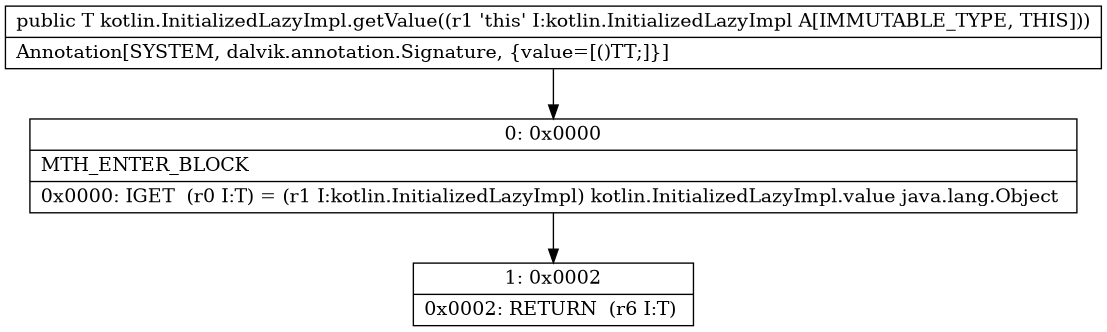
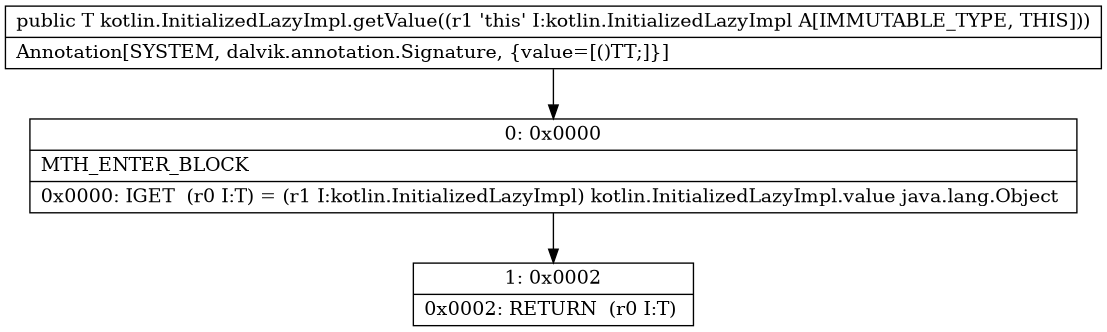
  digraph {
    node [shape=record]
    n1 [label="{0\:\ 0x0000|MTH_ENTER_BLOCK\l|0x0000: IGET  (r0 I:T) = (r1 I:kotlin.InitializedLazyImpl) kotlin.InitializedLazyImpl.value java.lang.Object \l}"]
-   n2 [label="{1\:\ 0x0002|0x0002: RETURN  (r6 I:T) \l}"]
+   n2 [label="{1\:\ 0x0002|0x0002: RETURN  (r0 I:T) \l}"]
    n3 [label="{public T kotlin.InitializedLazyImpl.getValue((r1 'this' I:kotlin.InitializedLazyImpl A[IMMUTABLE_TYPE, THIS]))  | Annotation[SYSTEM, dalvik.annotation.Signature, \{value=[()TT;]\}]\l}"]
    n1 -> n2
    n3 -> n1
  }
